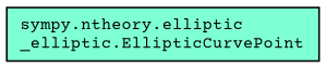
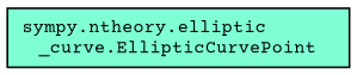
  digraph {
    rankdir=LR
    fontname="Courier Prime"
-   n1 [color=black fillcolor=aquamarine fontname="Courier Prime" fontsize=10 height=0.2 label="sympy.ntheory.elliptic\l_elliptic.EllipticCurvePoint" shape=record style=filled width=0.4]
+   n1 [color=black fillcolor=aquamarine fontname="Courier Prime" fontsize=10 height=0.2 label="sympy.ntheory.elliptic\l_curve.EllipticCurvePoint" shape=record style=filled width=0.4]
  }
